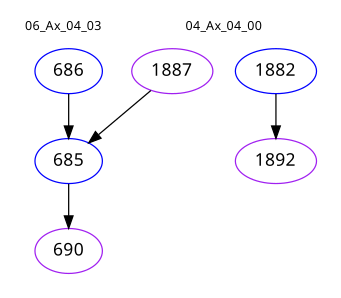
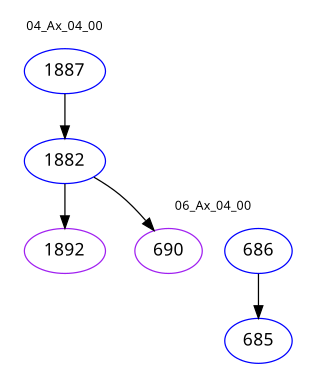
  digraph {
    fontname="Noto Sans"
    node [color=blue fontname="Noto Sans"]
    edge [color=black fontname="Noto Sans"]
    n1 [label=686]
    n2 [label=685]
    n3 [color=purple label=690]
-   n4 [color=purple label=1887]
+   n4 [label=1887]
    n5 [label=1882]
    n6 [color=purple label=1892]
    subgraph cluster_1 {
      color=white
      fontsize=10
-     label="06_Ax_04_03"
+     label="06_Ax_04_00"
      n1
      n2
      n3
    }
    subgraph cluster_2 {
      color=white
      fontsize=10
      label="04_Ax_04_00"
      n4
      n5
      n6
    }
    n1 -> n2
-   n2 -> n3
-   n4 -> n2
+   n5 -> n3
+   n4 -> n5
    n5 -> n6
  }
